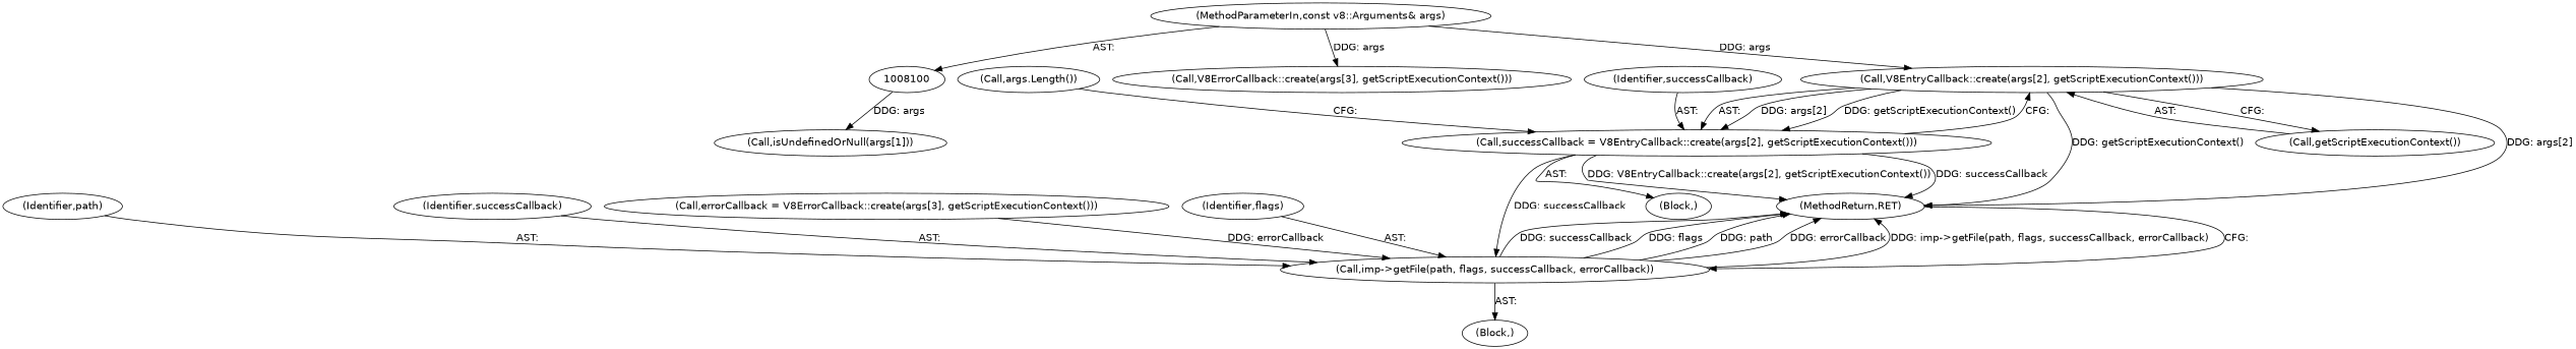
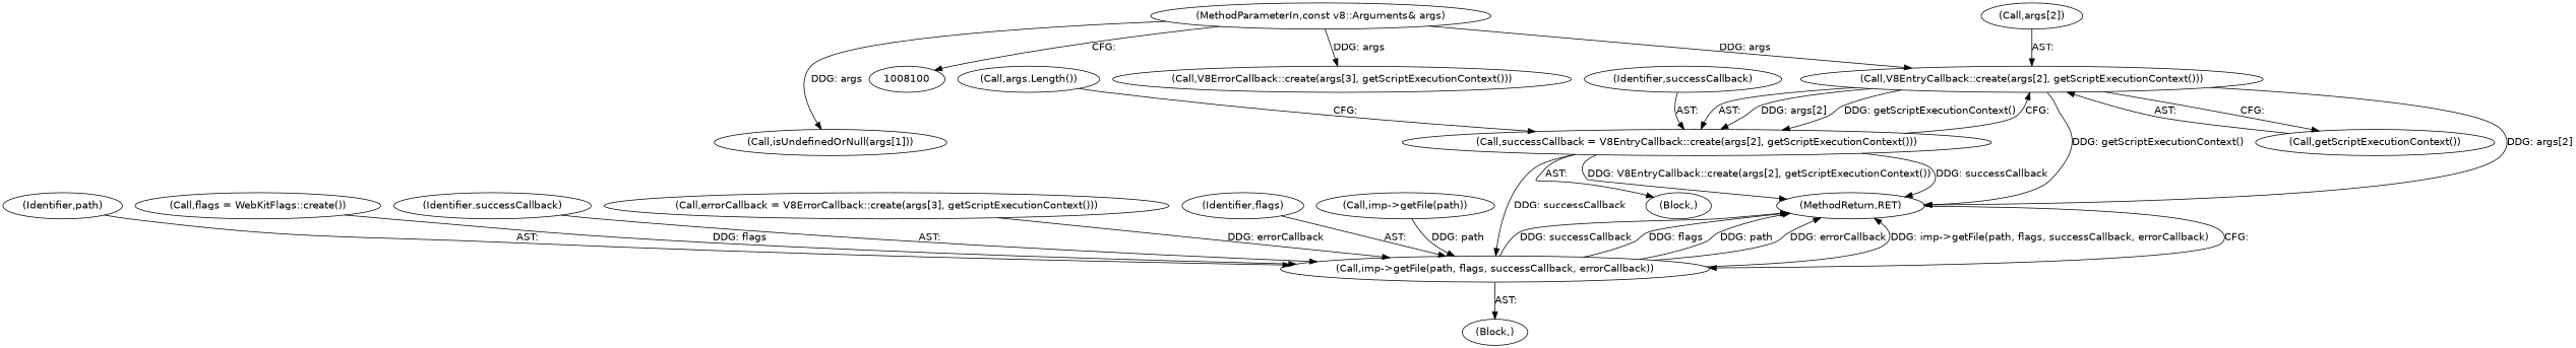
  digraph {
    fontname="DejaVu Sans"
    node [fontname="DejaVu Sans"]
    edge [fontname="DejaVu Sans"]
    n1 [label="(Call,V8EntryCallback::create(args[2], getScriptExecutionContext()))"]
    n2 [label="(Call,successCallback = V8EntryCallback::create(args[2], getScriptExecutionContext()))"]
    n3 [label="(MethodReturn,RET)"]
    n4 [label="(Call,getScriptExecutionContext())"]
    n5 [label="(Call,imp->getFile(path, flags, successCallback, errorCallback))"]
    n6 [label="(Block,)"]
    n7 [label="(MethodParameterIn,const v8::Arguments& args)"]
    n8 [label="(Call,isUndefinedOrNull(args[1]))"]
    n9 [label="(Call,V8ErrorCallback::create(args[3], getScriptExecutionContext()))"]
    n10 [label=1008100]
    n11 [label="(Block,)"]
    n12 [label="(Identifier,path)"]
+   n13 [label="(Call,args[2])"]
+   n14 [label="(Call,flags = WebKitFlags::create())"]
    n15 [label="(Identifier,successCallback)"]
    n16 [label="(Call,args.Length())"]
    n17 [label="(Call,errorCallback = V8ErrorCallback::create(args[3], getScriptExecutionContext()))"]
    n18 [label="(Identifier,flags)"]
    n19 [label="(Identifier,successCallback)"]
+   n20 [label="(Call,imp->getFile(path))"]
    n1 -> n2 [label="AST: "]
    n1 -> n2 [label="DDG: args[2]"]
    n1 -> n2 [label="DDG: getScriptExecutionContext()"]
    n1 -> n3 [label="DDG: getScriptExecutionContext()"]
    n1 -> n3 [label="DDG: args[2]"]
    n1 -> n4 [label="CFG: "]
    n2 -> n1 [label="CFG: "]
    n2 -> n3 [label="DDG: V8EntryCallback::create(args[2], getScriptExecutionContext())"]
    n2 -> n3 [label="DDG: successCallback"]
    n2 -> n5 [label="DDG: successCallback"]
    n2 -> n6 [label="AST: "]
    n3 -> n5 [label="CFG: "]
    n4 -> n1 [label="AST: "]
    n5 -> n3 [label="DDG: successCallback"]
    n5 -> n3 [label="DDG: flags"]
    n5 -> n3 [label="DDG: path"]
    n5 -> n3 [label="DDG: errorCallback"]
    n5 -> n3 [label="DDG: imp->getFile(path, flags, successCallback, errorCallback)"]
    n5 -> n11 [label="AST: "]
    n7 -> n1 [label="DDG: args"]
-   n10 -> n8 [label="DDG: args"]
+   n7 -> n8 [label="DDG: args"]
    n7 -> n9 [label="DDG: args"]
-   n7 -> n10 [label="AST: "]
+   n7 -> n10 [label="CFG: "]
    n12 -> n5 [label="AST: "]
+   n13 -> n1 [label="AST: "]
+   n14 -> n5 [label="DDG: flags"]
    n15 -> n5 [label="AST: "]
    n16 -> n2 [label="CFG: "]
    n17 -> n5 [label="DDG: errorCallback"]
    n18 -> n5 [label="AST: "]
    n19 -> n2 [label="AST: "]
+   n20 -> n5 [label="DDG: path"]
  }
